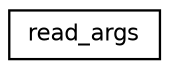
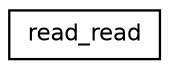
  digraph {
    rankdir=LR
-   n1 [color=black fillcolor=white fontname=Helvetica fontsize=10 height=0.2 label=read_args shape=record style=filled width=0.4]
+   n1 [color=black fillcolor=white fontname=Helvetica fontsize=10 height=0.2 label=read_read shape=record style=filled width=0.4]
  }
